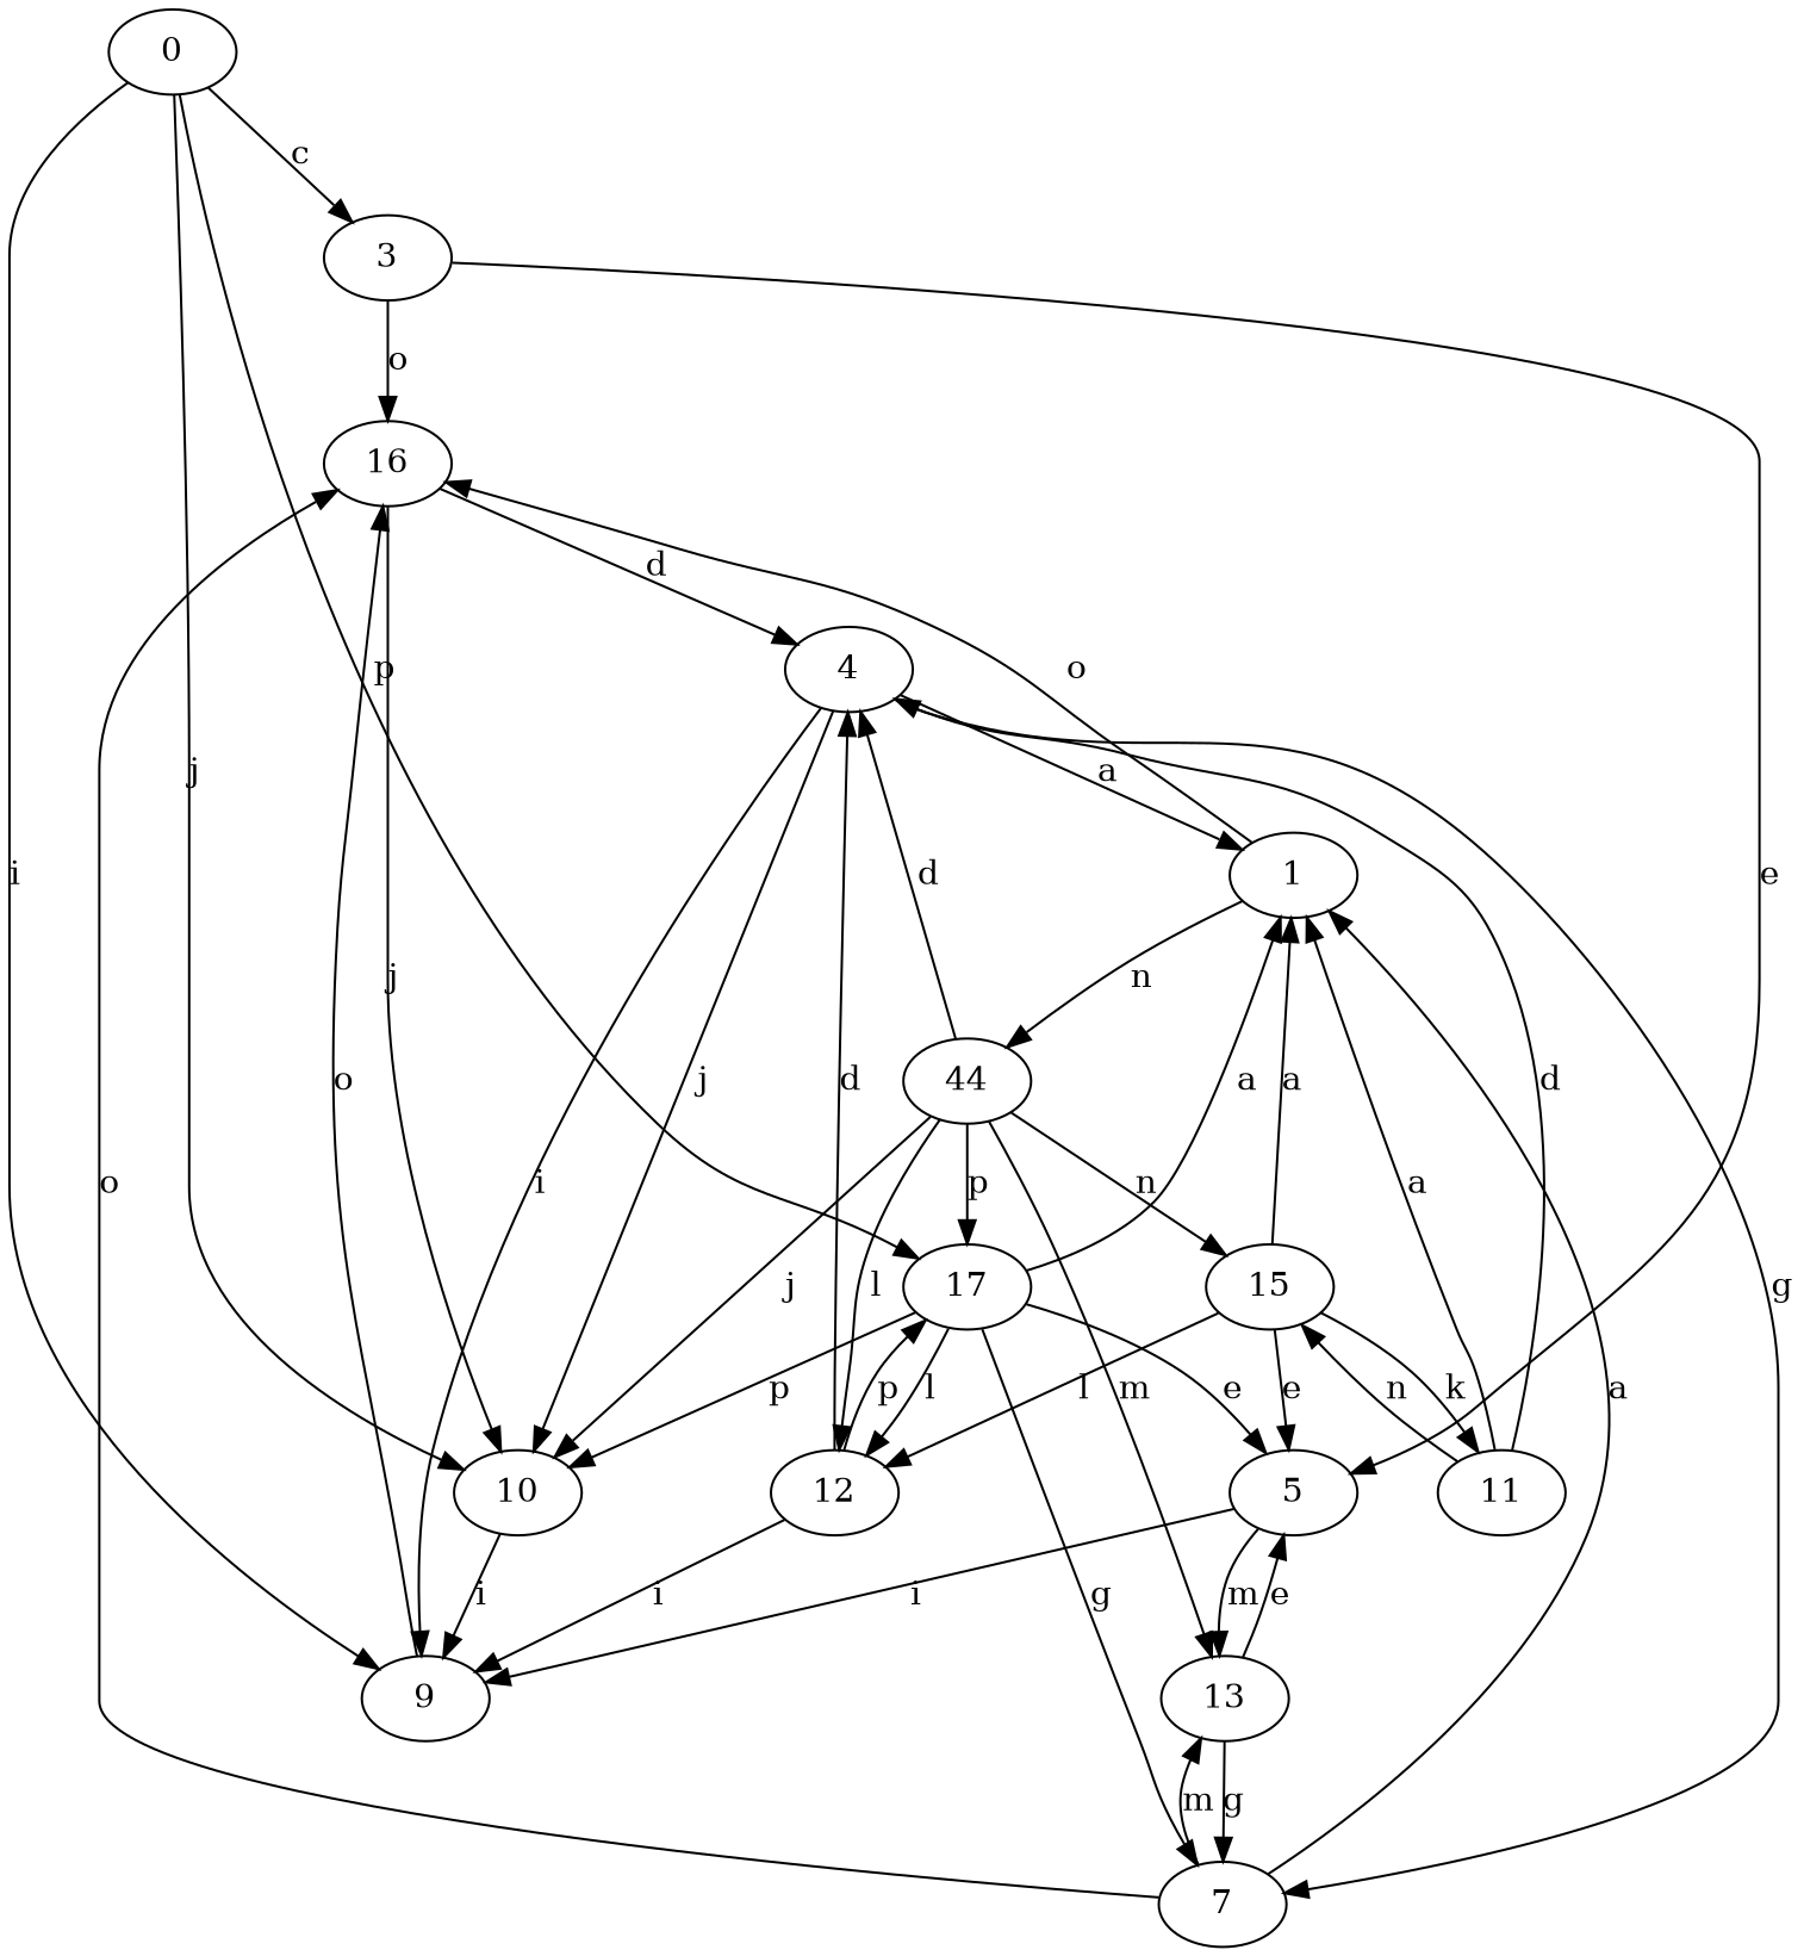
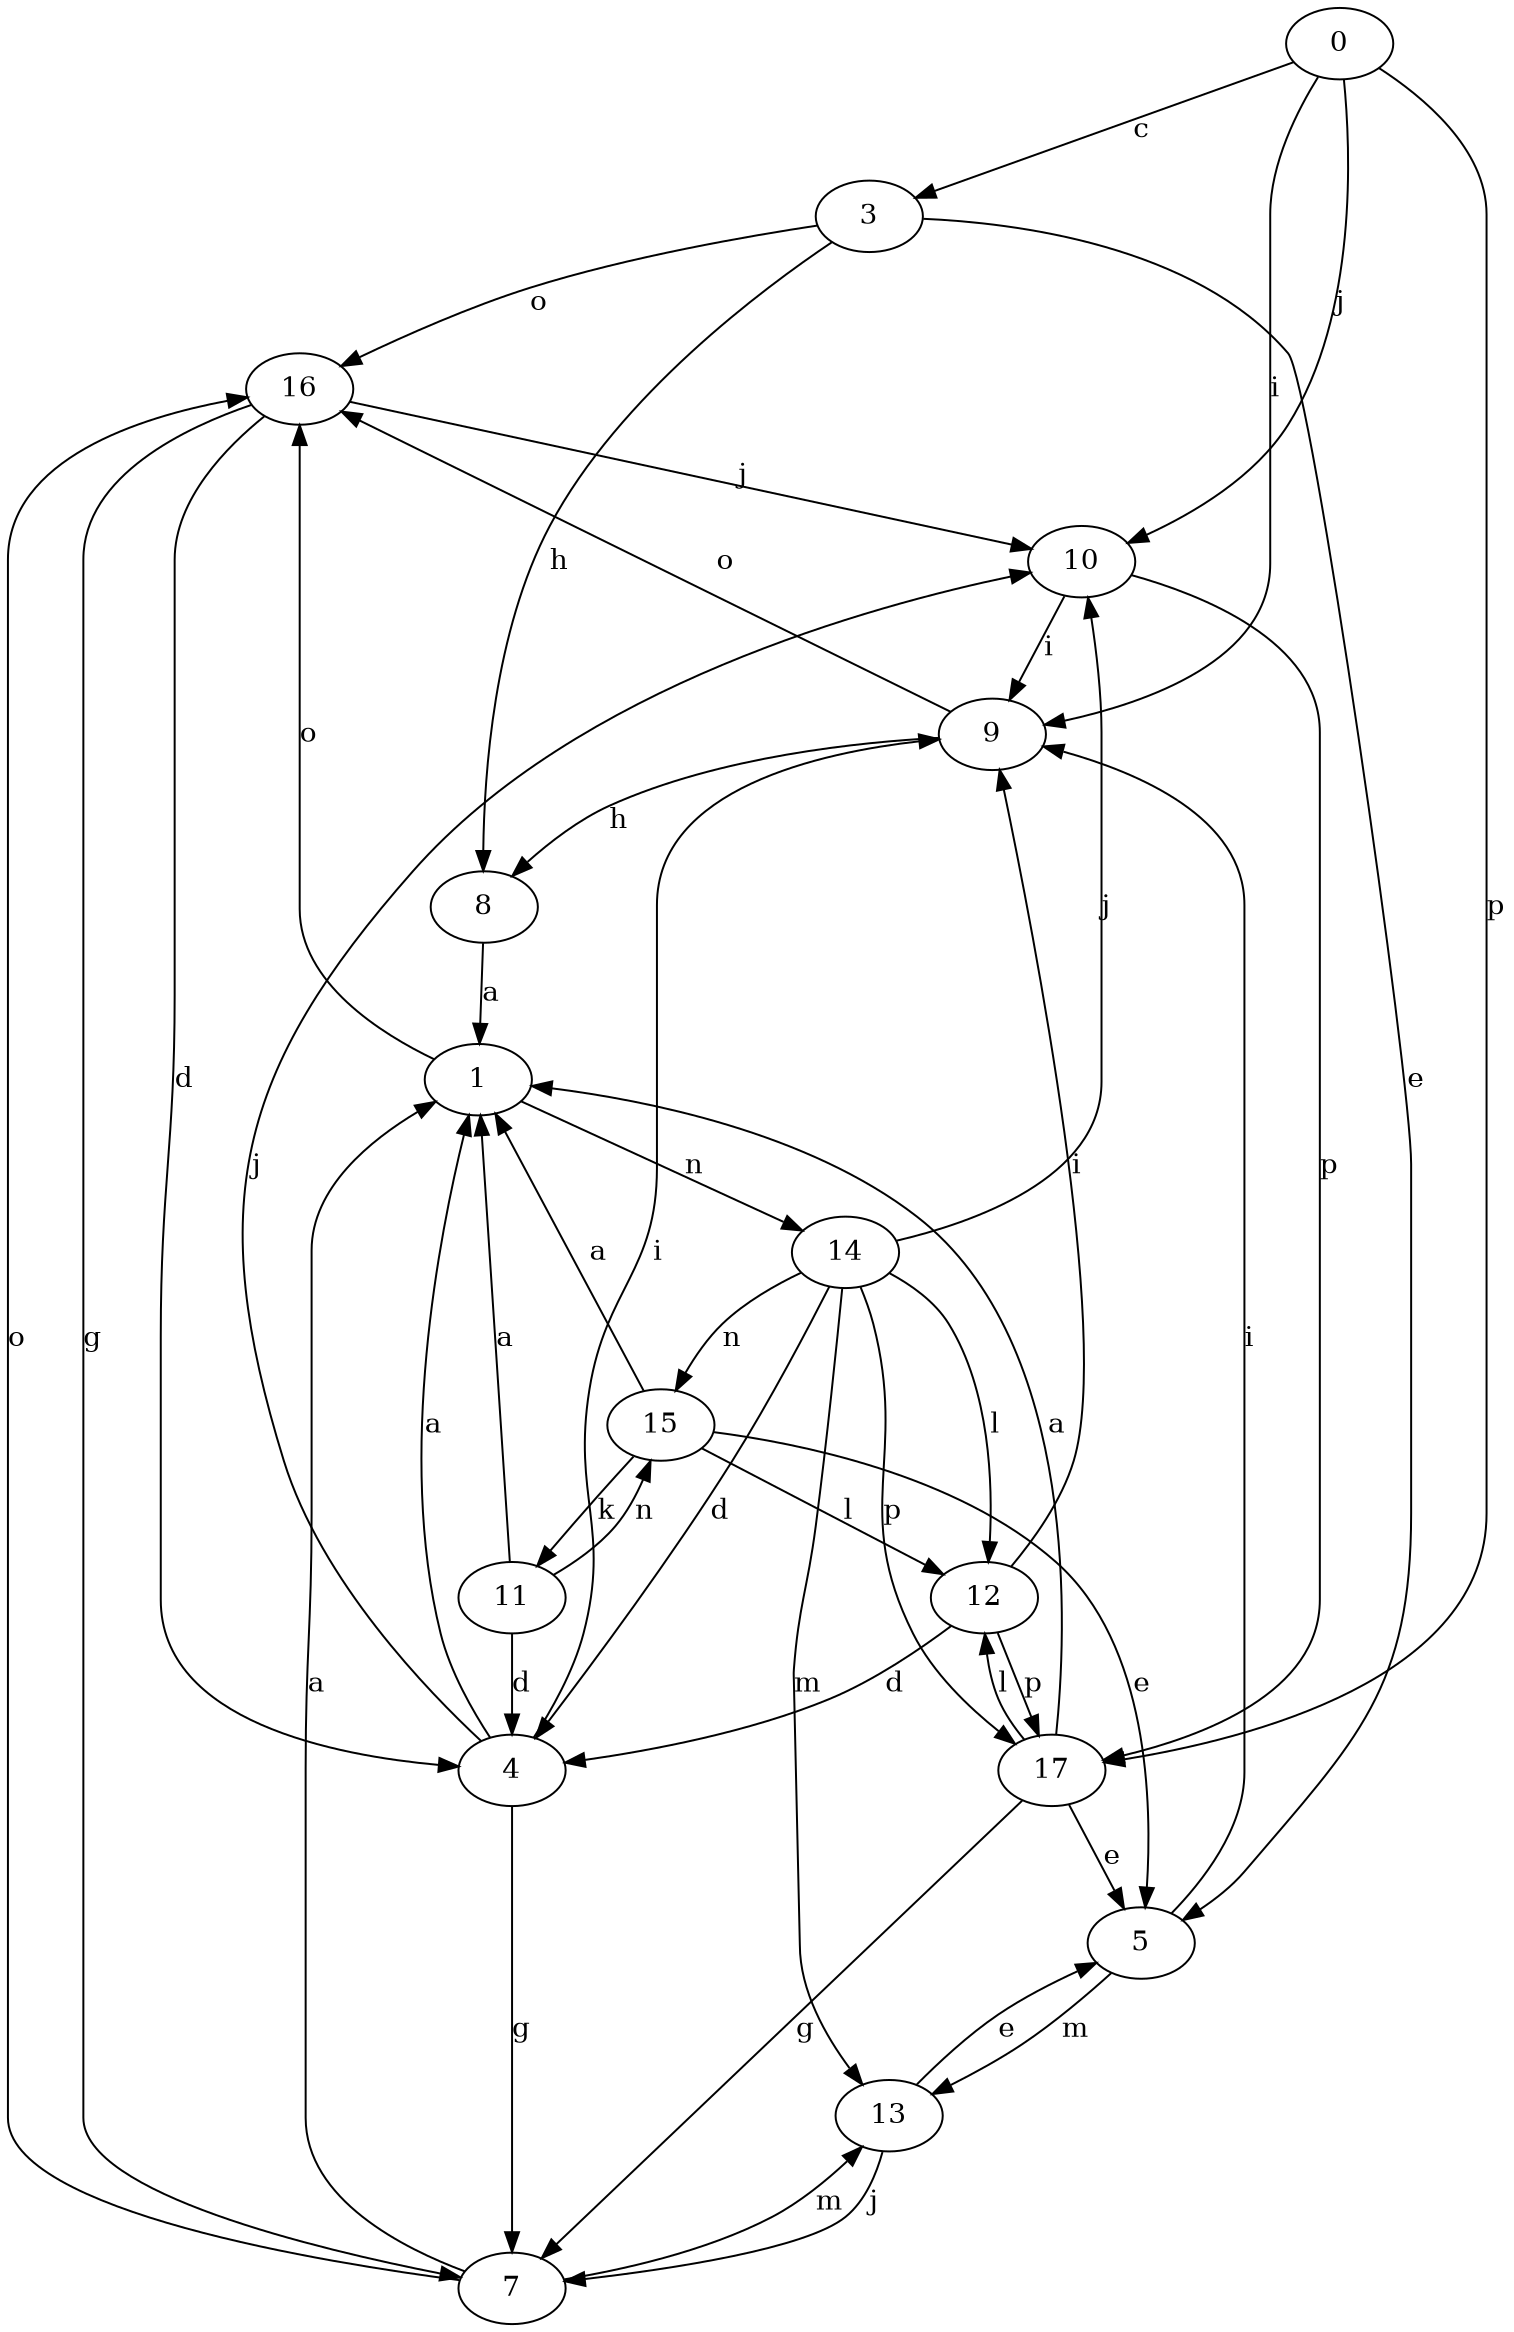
  strict digraph {
    0
    3
    9
    10
    17
    16
    5
+   8
    1
    7
    12
-   14 [label=44]
+   14
    4
    13
    15
    11
    0 -> 3 [label=c]
    0 -> 9 [label=i]
    0 -> 10 [label=j]
    0 -> 17 [label=p]
    3 -> 16 [label=o]
    3 -> 5 [label=e]
+   3 -> 8 [label=h]
    9 -> 16 [label=o]
+   9 -> 8 [label=h]
    10 -> 9 [label=i]
-   17 -> 10 [label=p]
+   10 -> 17 [label=p]
    17 -> 5 [label=e]
    17 -> 1 [label=a]
    17 -> 7 [label=g]
    17 -> 12 [label=l]
    16 -> 10 [label=j]
+   16 -> 7 [label=g]
    16 -> 4 [label=d]
    5 -> 9 [label=i]
    5 -> 13 [label=m]
+   8 -> 1 [label=a]
    1 -> 16 [label=o]
    1 -> 14 [label=n]
    7 -> 16 [label=o]
    7 -> 1 [label=a]
    7 -> 13 [label=m]
    12 -> 9 [label=i]
    12 -> 17 [label=p]
    12 -> 4 [label=d]
    14 -> 10 [label=j]
    14 -> 17 [label=p]
    14 -> 12 [label=l]
    14 -> 4 [label=d]
    14 -> 13 [label=m]
    14 -> 15 [label=n]
    4 -> 9 [label=i]
    4 -> 10 [label=j]
    4 -> 1 [label=a]
    4 -> 7 [label=g]
    13 -> 5 [label=e]
-   13 -> 7 [label=g]
+   13 -> 7 [label=j]
    15 -> 5 [label=e]
    15 -> 1 [label=a]
    15 -> 12 [label=l]
    15 -> 11 [label=k]
    11 -> 1 [label=a]
    11 -> 4 [label=d]
    11 -> 15 [label=n]
  }
